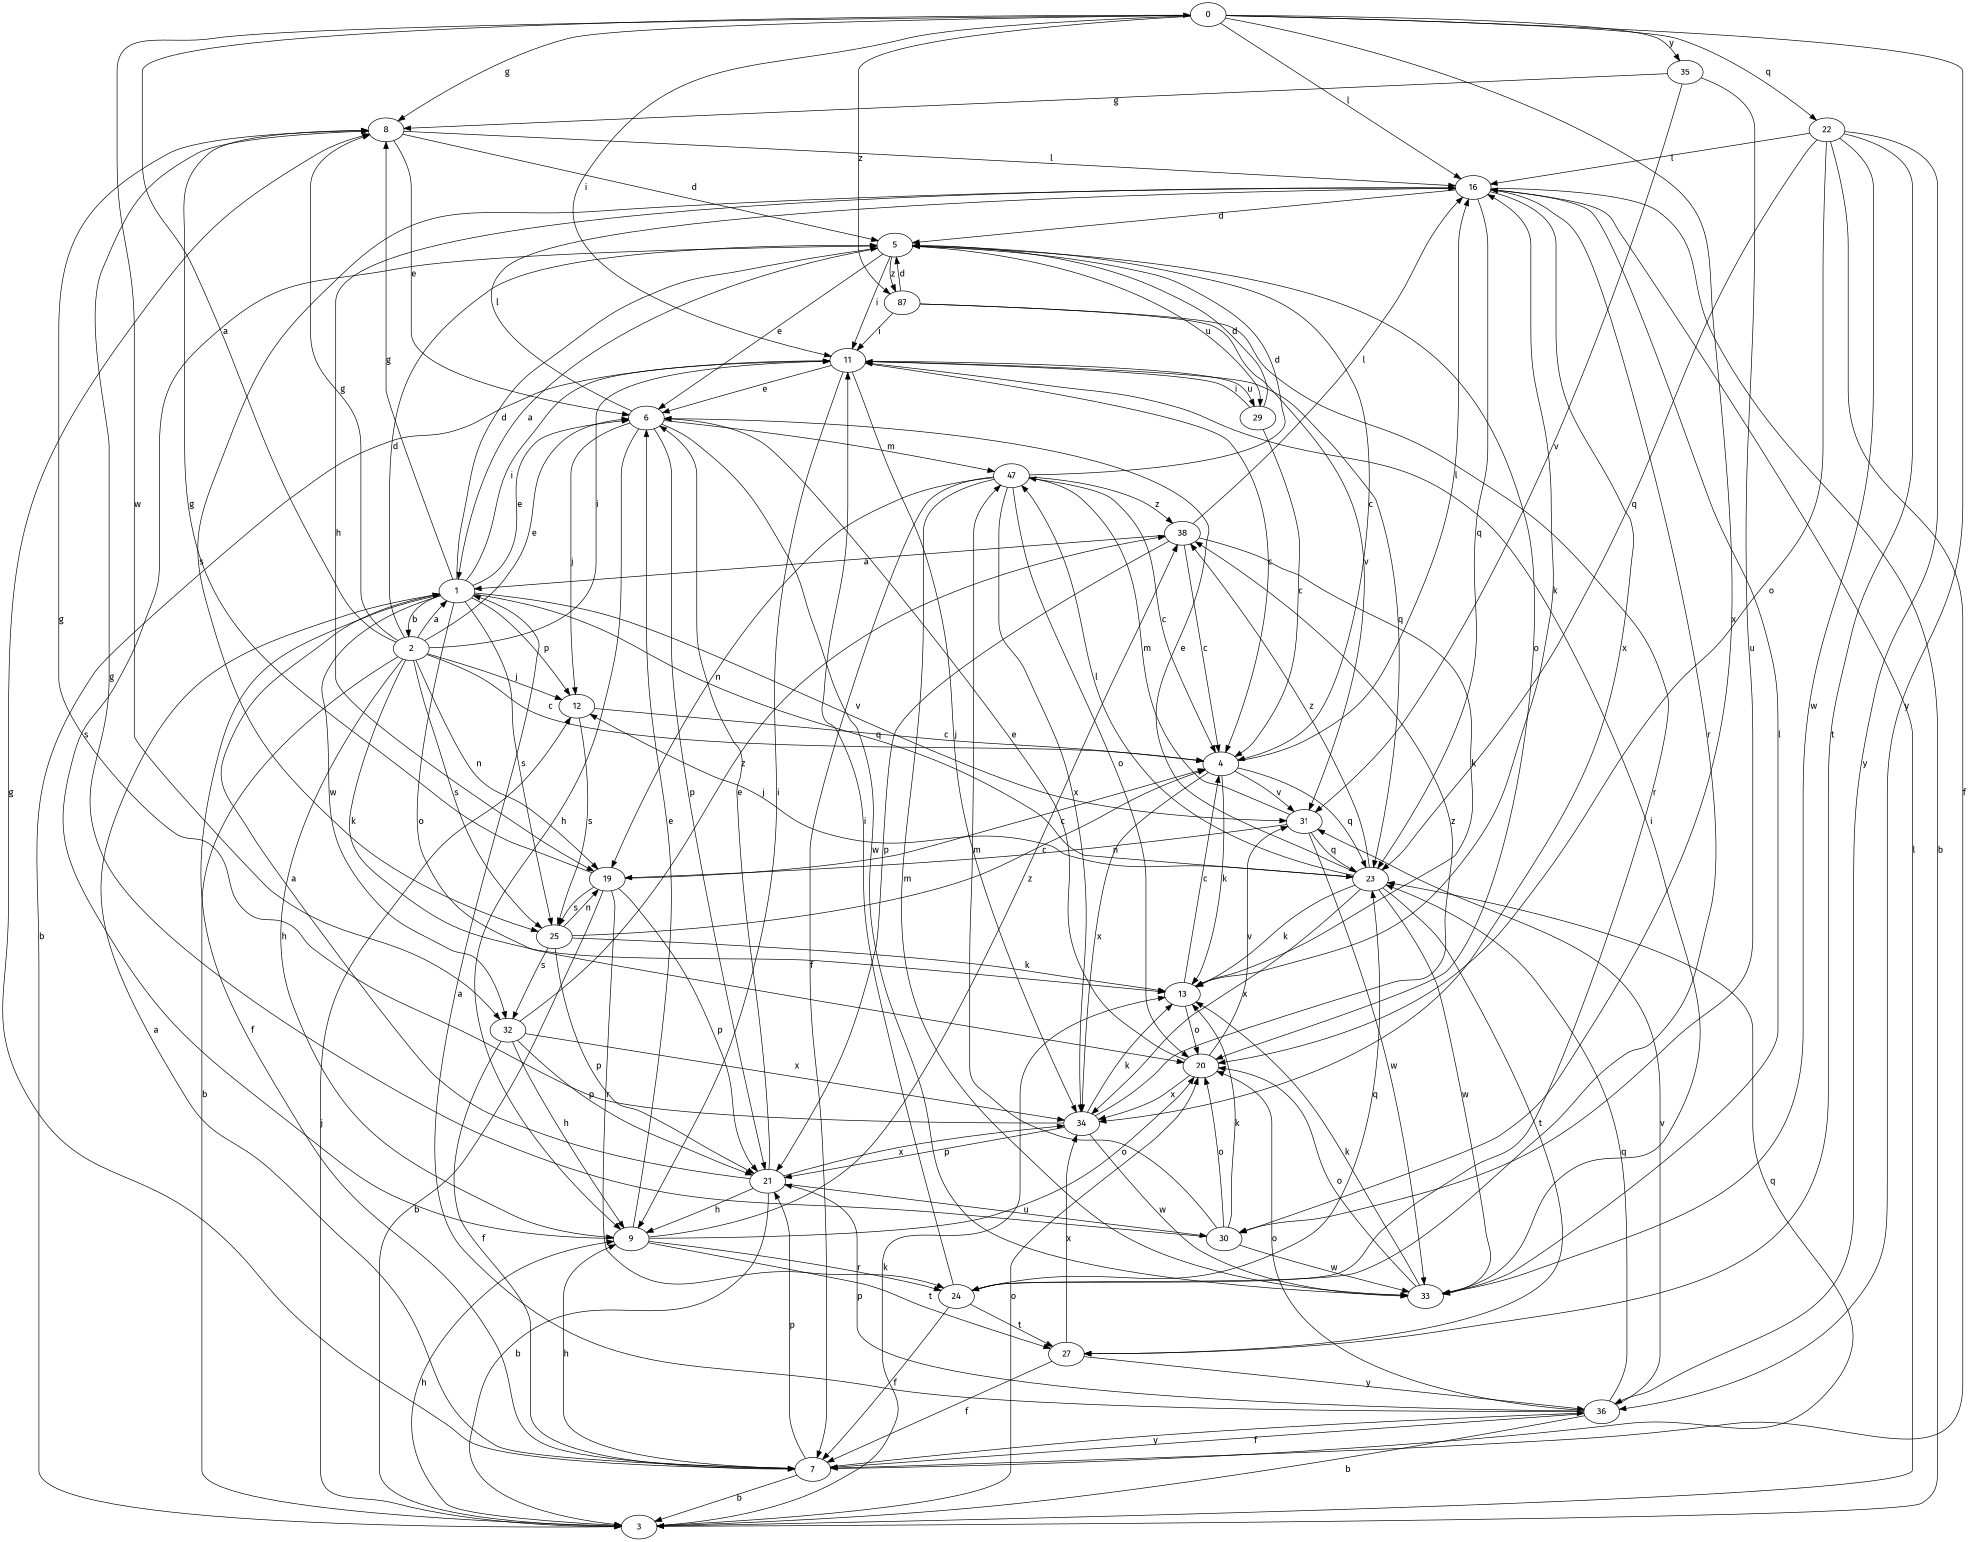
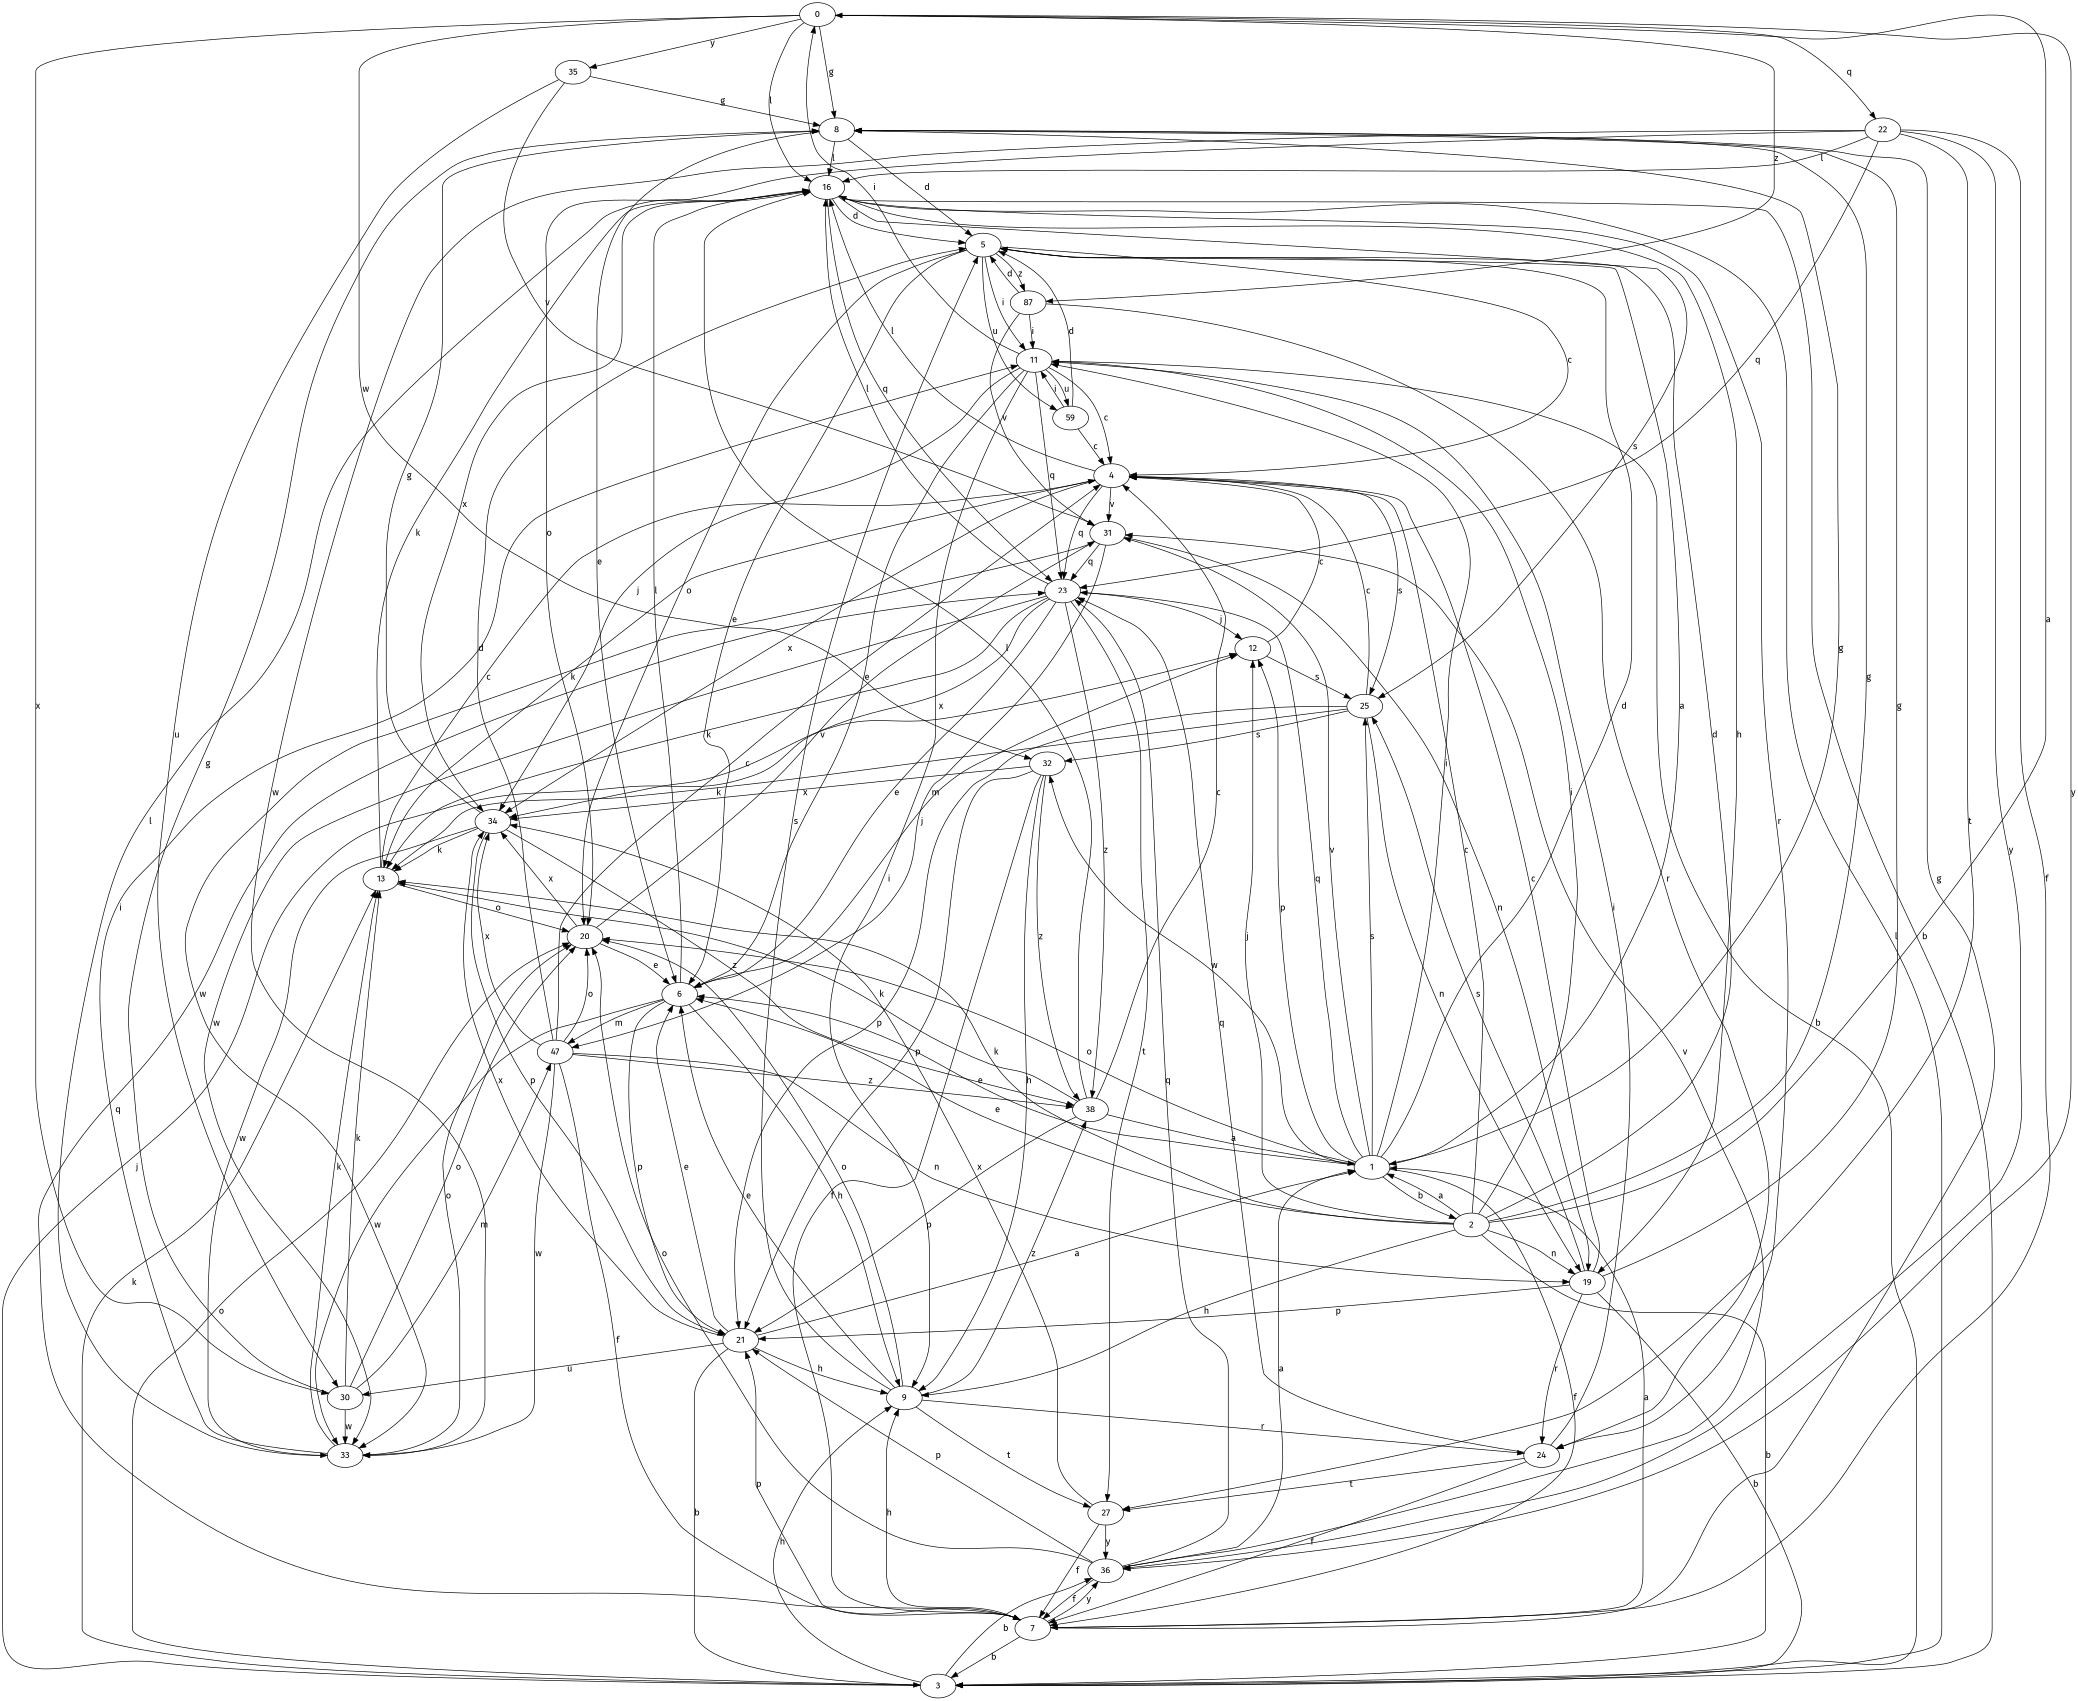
  strict digraph {
    fontname="Fira Sans"
    node [fontname="Fira Sans"]
    edge [fontname="Fira Sans"]
    0
    8
    11
    16
    22
    32
    35
    36
    n9 [label=87]
    30
    5
    6
    34
    23
    3
    4
    9
-   29
+   29 [label=59]
    25
    19
    24
    7
    20
    33
    27
    21
    38
    13
    31
    1
    2
    12
    n33 [label=47]
    0 -> 8 [label=g]
-   0 -> 11 [label=i]
+   11 -> 0 [label=i]
    0 -> 16 [label=l]
    0 -> 22 [label=q]
    0 -> 32 [label=w]
    0 -> 35 [label=y]
    0 -> 36 [label=y]
    0 -> n9 [label=z]
    0 -> 30 [label=x]
    8 -> 16 [label=l]
    8 -> 5 [label=d]
    8 -> 6 [label=e]
    11 -> 6 [label=e]
    11 -> 34 [label=j]
    11 -> 23 [label=q]
    11 -> 3 [label=b]
    11 -> 4 [label=c]
    11 -> 9 [label=i]
    11 -> 29 [label=u]
    16 -> 5 [label=d]
    16 -> 34 [label=x]
    16 -> 23 [label=q]
    16 -> 3 [label=b]
    16 -> 25 [label=s]
    16 -> 19 [label=h]
    16 -> 24 [label=r]
    22 -> 16 [label=l]
    22 -> 36 [label=y]
    22 -> 23 [label=q]
    22 -> 7 [label=f]
    22 -> 20 [label=o]
    22 -> 33 [label=w]
    22 -> 27 [label=t]
    32 -> 34 [label=x]
    32 -> 9 [label=h]
    32 -> 7 [label=f]
    32 -> 21 [label=p]
    32 -> 38 [label=z]
    35 -> 8 [label=g]
    35 -> 30 [label=u]
    35 -> 31 [label=v]
    36 -> 23 [label=q]
-   36 -> 3 [label=b]
+   3 -> 36 [label=b]
    36 -> 7 [label=f]
    36 -> 20 [label=o]
    36 -> 21 [label=p]
    36 -> 31 [label=v]
    36 -> 1 [label=a]
    n9 -> 11 [label=i]
    n9 -> 5 [label=d]
    n9 -> 24 [label=r]
    n9 -> 31 [label=v]
    30 -> 8 [label=g]
    30 -> 20 [label=o]
    30 -> 33 [label=w]
    30 -> 13 [label=k]
    30 -> n33 [label=m]
    5 -> 11 [label=i]
    5 -> n9 [label=z]
    5 -> 6 [label=e]
    5 -> 4 [label=c]
    5 -> 29 [label=u]
    5 -> 20 [label=o]
    5 -> 1 [label=a]
    6 -> 16 [label=l]
    6 -> 9 [label=h]
    6 -> 33 [label=w]
    6 -> 21 [label=p]
    6 -> 12 [label=j]
    6 -> n33 [label=m]
    34 -> 8 [label=g]
    34 -> 33 [label=w]
    34 -> 21 [label=p]
    34 -> 38 [label=z]
    34 -> 13 [label=k]
-   23 -> n33 [label=l]
+   23 -> 16 [label=l]
    23 -> 6 [label=e]
    23 -> 34 [label=x]
    23 -> 33 [label=w]
    23 -> 27 [label=t]
    23 -> 38 [label=z]
    23 -> 13 [label=k]
    23 -> 12 [label=j]
    3 -> 16 [label=l]
    3 -> 9 [label=h]
    3 -> 20 [label=o]
    3 -> 13 [label=k]
    3 -> 12 [label=j]
    4 -> 16 [label=l]
    4 -> 34 [label=x]
    4 -> 23 [label=q]
-   2 -> 25 [label=s]
+   4 -> 25 [label=s]
    4 -> 13 [label=k]
    4 -> 31 [label=v]
    9 -> 5 [label=s]
    9 -> 6 [label=e]
    9 -> 24 [label=r]
    9 -> 20 [label=o]
    9 -> 27 [label=t]
    9 -> 38 [label=z]
    29 -> 11 [label=i]
    29 -> 5 [label=d]
    29 -> 4 [label=c]
    25 -> 32 [label=s]
    25 -> 4 [label=c]
    25 -> 19 [label=n]
    25 -> 21 [label=p]
    25 -> 13 [label=k]
    19 -> 8 [label=g]
    19 -> 3 [label=b]
    19 -> 4 [label=c]
    19 -> 25 [label=s]
    19 -> 24 [label=r]
    19 -> 21 [label=p]
    24 -> 11 [label=i]
    24 -> 23 [label=q]
    24 -> 7 [label=f]
    24 -> 27 [label=t]
    7 -> 8 [label=g]
    7 -> 36 [label=y]
    7 -> 23 [label=q]
    7 -> 3 [label=b]
    7 -> 9 [label=h]
    7 -> 21 [label=p]
    7 -> 1 [label=a]
    20 -> 6 [label=e]
    20 -> 34 [label=x]
    20 -> 31 [label=v]
    33 -> 11 [label=i]
    33 -> 16 [label=l]
    33 -> 20 [label=o]
    33 -> 13 [label=k]
    27 -> 36 [label=y]
    27 -> 34 [label=x]
    27 -> 7 [label=f]
    21 -> 30 [label=u]
    21 -> 6 [label=e]
    21 -> 34 [label=x]
    21 -> 3 [label=b]
    21 -> 9 [label=h]
    21 -> 1 [label=a]
    38 -> 16 [label=l]
    38 -> 4 [label=c]
    38 -> 21 [label=p]
    38 -> 13 [label=k]
    38 -> 1 [label=a]
    13 -> 16 [label=k]
    13 -> 4 [label=c]
    13 -> 20 [label=o]
    31 -> 23 [label=q]
    31 -> 19 [label=n]
    31 -> 33 [label=w]
    31 -> n33 [label=m]
    1 -> 8 [label=g]
    1 -> 11 [label=i]
    1 -> 32 [label=w]
    1 -> 5 [label=d]
    1 -> 6 [label=e]
    1 -> 23 [label=q]
    1 -> 25 [label=s]
    1 -> 7 [label=f]
    1 -> 20 [label=o]
    1 -> 31 [label=v]
    1 -> 2 [label=b]
    1 -> 12 [label=p]
    2 -> 0 [label=a]
    2 -> 8 [label=g]
    2 -> 11 [label=i]
    2 -> 5 [label=d]
    2 -> 6 [label=e]
    2 -> 3 [label=b]
    2 -> 4 [label=c]
    2 -> 9 [label=h]
    2 -> 19 [label=n]
    2 -> 13 [label=k]
    2 -> 1 [label=a]
    2 -> 12 [label=j]
    12 -> 4 [label=c]
    12 -> 25 [label=s]
    n33 -> 5 [label=d]
    n33 -> 34 [label=x]
    n33 -> 4 [label=c]
    n33 -> 19 [label=n]
    n33 -> 7 [label=f]
    n33 -> 20 [label=o]
-   n33 -> 33 [label=m]
+   n33 -> 33 [label=w]
    n33 -> 38 [label=z]
  }
